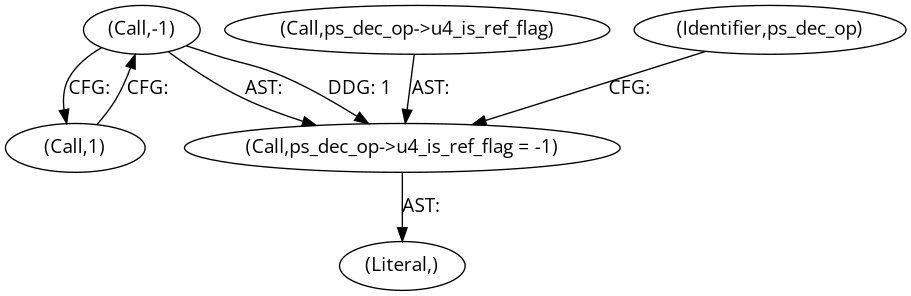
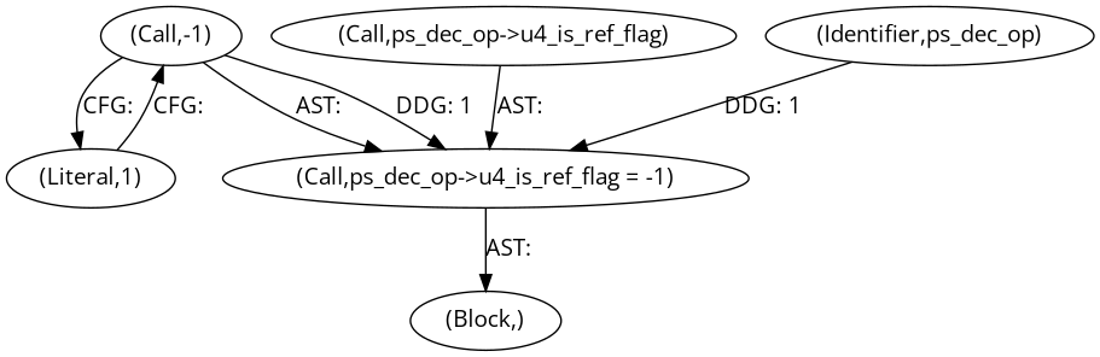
  digraph {
    fontname="Open Sans"
    node [fontname="Open Sans"]
    edge [fontname="Open Sans"]
    n1 [label="(Call,ps_dec_op->u4_is_ref_flag = -1)"]
-   n2 [label="(Literal,)"]
+   n2 [label="(Block,)"]
    n3 [label="(Call,-1)"]
-   n4 [label="(Call,1)"]
+   n4 [label="(Literal,1)"]
    n5 [label="(Call,ps_dec_op->u4_is_ref_flag)"]
    n6 [label="(Identifier,ps_dec_op)"]
    n1 -> n2 [label="AST: "]
    n3 -> n1 [label="AST: "]
    n3 -> n1 [label="DDG: 1"]
    n3 -> n4 [label="CFG: "]
    n4 -> n3 [label="CFG: "]
    n5 -> n1 [label="AST: "]
-   n6 -> n1 [label="CFG: "]
+   n6 -> n1 [label="DDG: 1"]
  }
